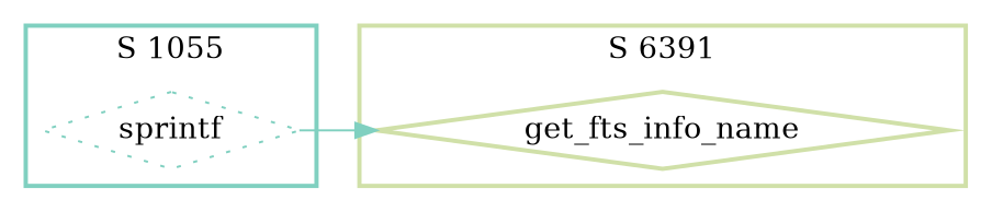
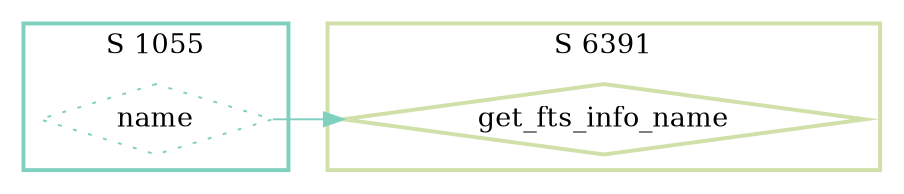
  digraph {
    rankdir=LR
    node [shape=diamond]
    n1 [color="#D0E0A8" label=get_fts_info_name style=bold]
-   n2 [color="#80D0C0" label=sprintf style=dotted]
+   n2 [color="#80D0C0" label=name style=dotted]
    subgraph cluster_1 {
      color="#D0E0A8"
      label="S 6391"
      style=bold
      n1
    }
    subgraph cluster_2 {
      color="#80D0C0"
      label="S 1055"
      style=bold
      n2
    }
    n2 -> n1 [color="#80D0C0"]
  }
